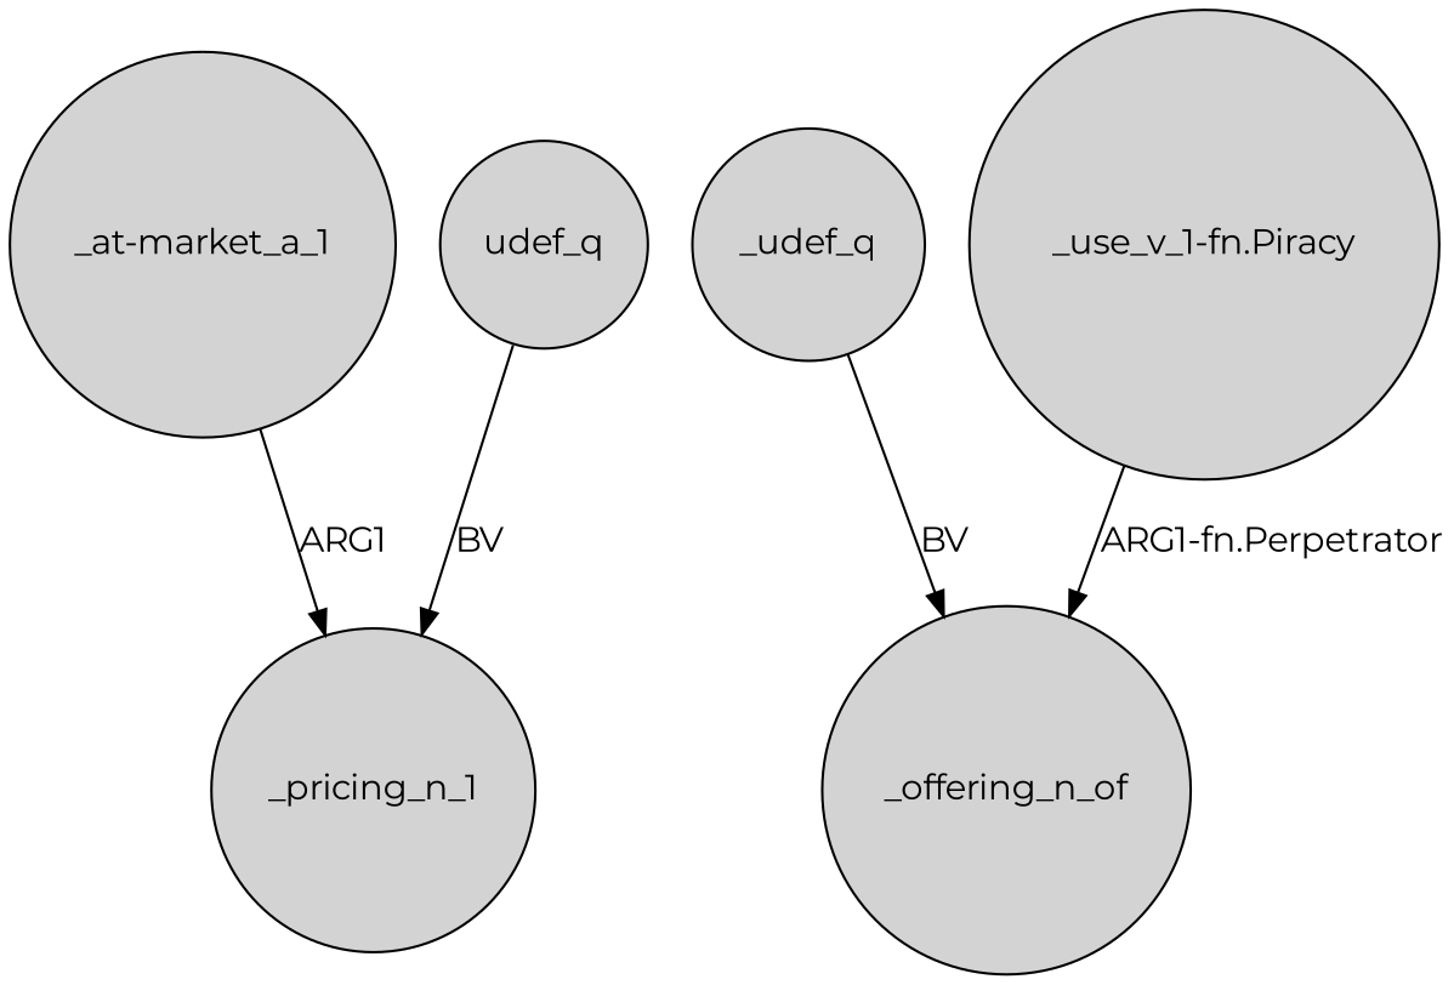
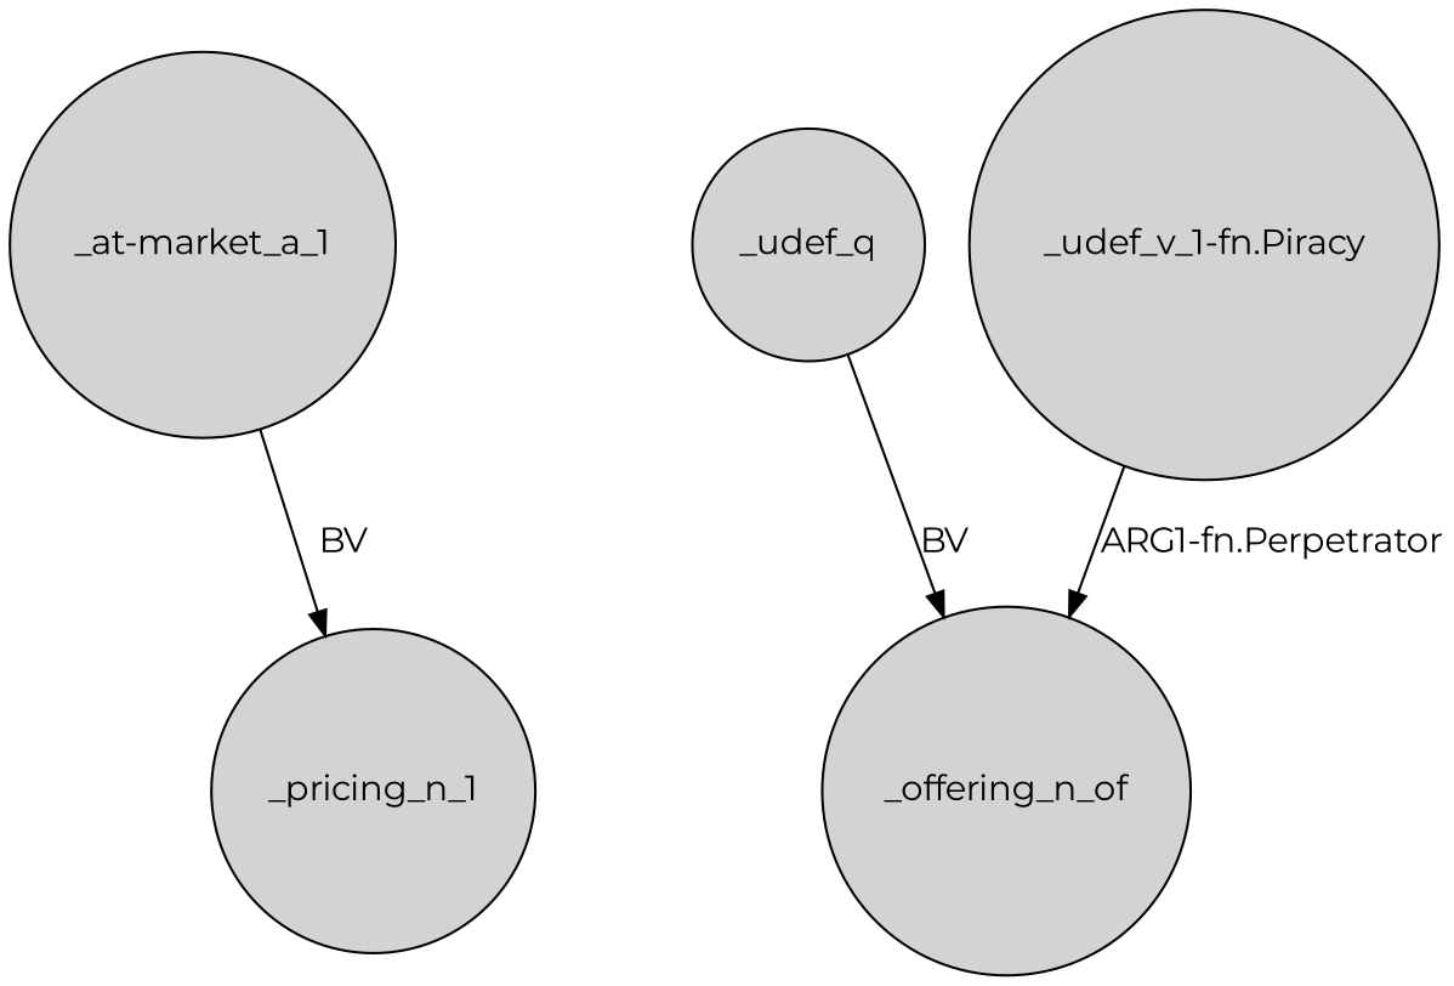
  digraph {
    fontname=Montserrat
    node [fontname=Montserrat shape=circle style=filled]
    edge [fontname=Montserrat]
    "_at-market_a_1"
    _pricing_n_1
    n3 [label=_udef_q]
    _offering_n_of
-   "_use_v_1-fn.Piracy"
-   udef_q
-   "_at-market_a_1" -> _pricing_n_1 [label=ARG1]
+   "_use_v_1-fn.Piracy" [label="_udef_v_1-fn.Piracy"]
+   "_at-market_a_1" -> _pricing_n_1 [label=BV]
    n3 -> _offering_n_of [label=BV]
    "_use_v_1-fn.Piracy" -> _offering_n_of [label="ARG1-fn.Perpetrator"]
-   udef_q -> _pricing_n_1 [label=BV]
  }
